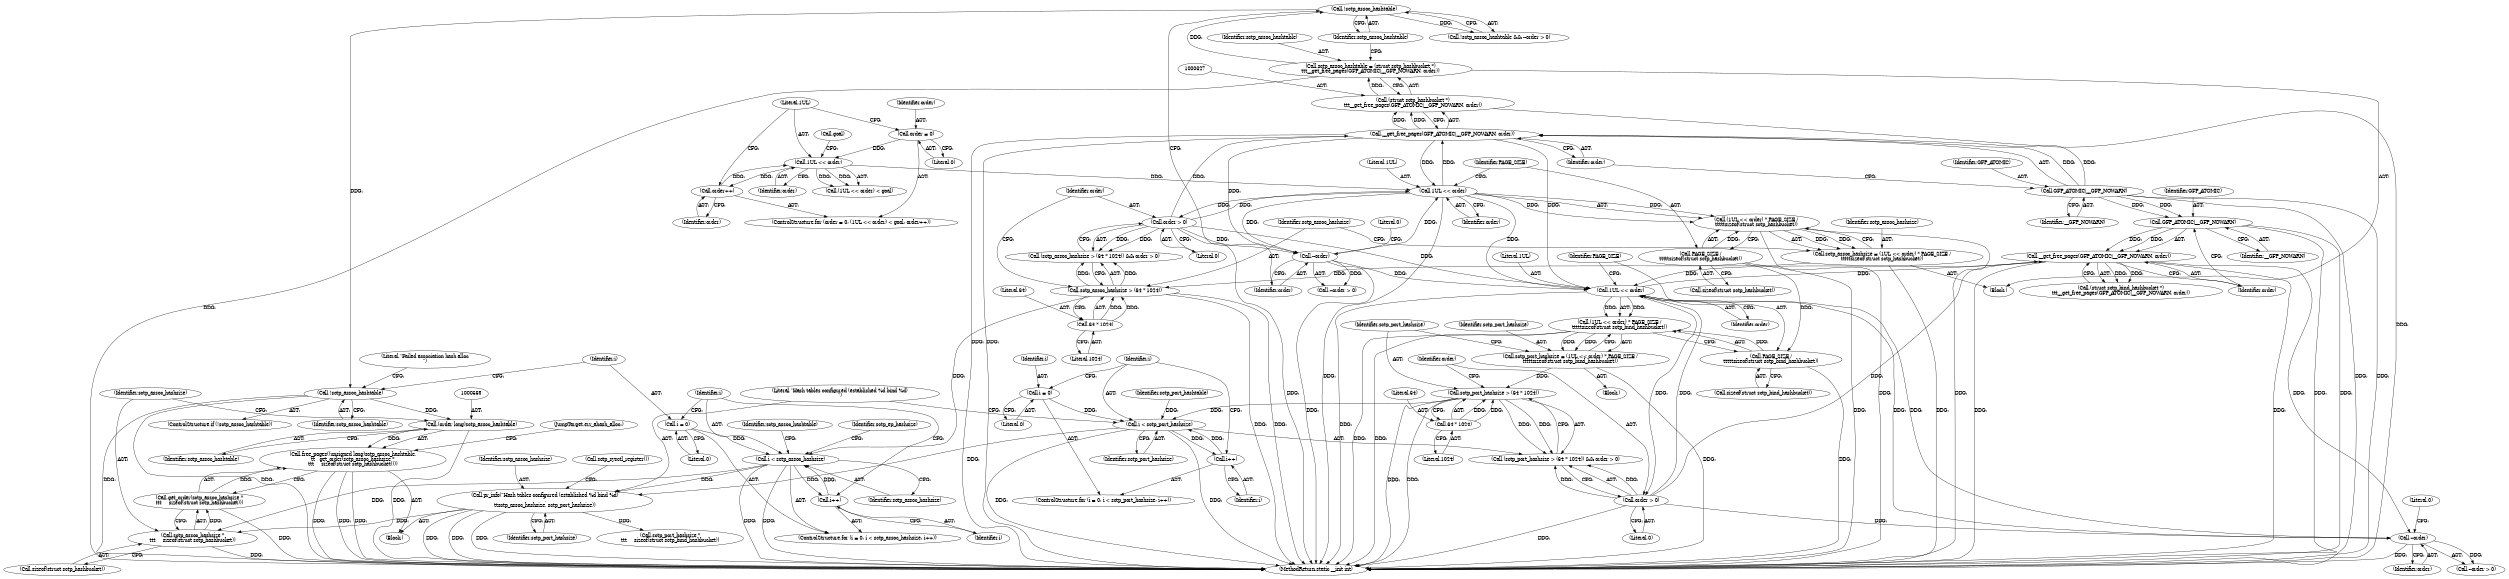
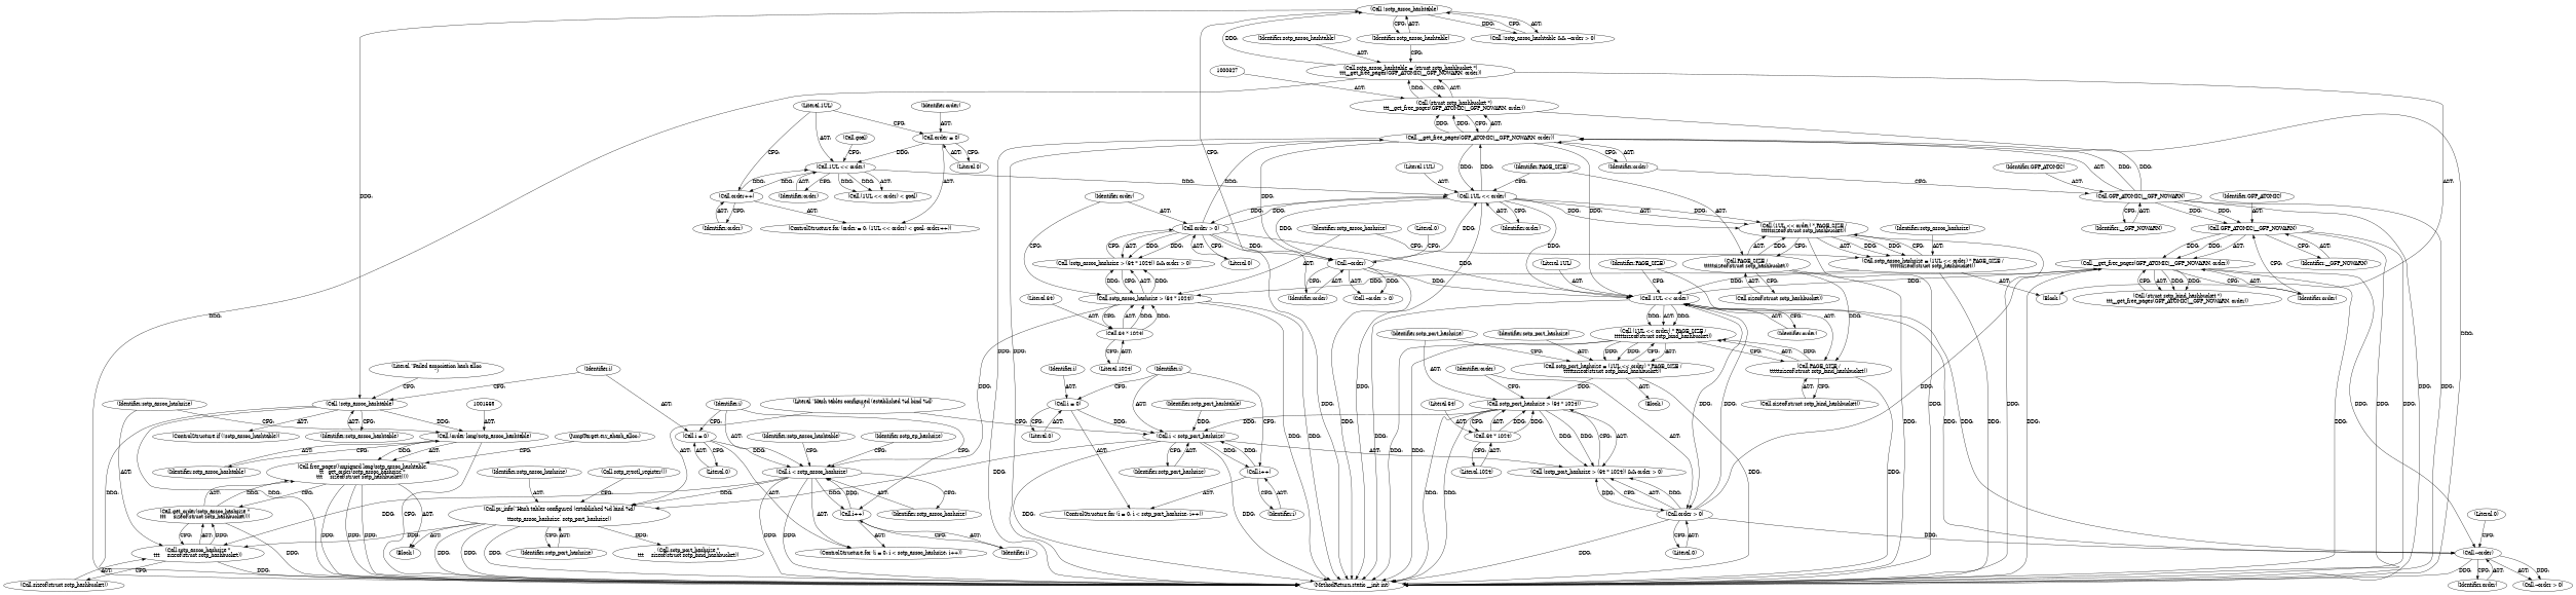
  digraph {
    n1 [label="(Call,free_pages((unsigned long)sctp_assoc_hashtable,\n\t\t   get_order(sctp_assoc_hashsize *\n\t\t\t     sizeof(struct sctp_hashbucket))))"]
    n2 [label="(Call,get_order(sctp_assoc_hashsize *\n\t\t\t     sizeof(struct sctp_hashbucket)))"]
    n3 [label="(MethodReturn,static __init int)"]
    n4 [label="(Block,)"]
    n5 [label="(Call,sctp_assoc_hashsize *\n\t\t\t     sizeof(struct sctp_hashbucket))"]
    n6 [label="(Call,(order long)sctp_assoc_hashtable)"]
    n7 [label="(Identifier,sctp_assoc_hashtable)"]
    n8 [label="(Call,!sctp_assoc_hashtable)"]
    n9 [label="(ControlStructure,if (!sctp_assoc_hashtable))"]
    n10 [label="(Identifier,sctp_assoc_hashtable)"]
    n11 [label="(Call,!sctp_assoc_hashtable)"]
    n12 [label="(Identifier,sctp_assoc_hashtable)"]
    n13 [label="(Call,!sctp_assoc_hashtable && --order > 0)"]
    n14 [label="(Call,sctp_assoc_hashtable = (struct sctp_hashbucket *)\n\t\t\t__get_free_pages(GFP_ATOMIC|__GFP_NOWARN, order))"]
    n15 [label="(Call,(struct sctp_hashbucket *)\n\t\t\t__get_free_pages(GFP_ATOMIC|__GFP_NOWARN, order))"]
    n16 [label="(Block,)"]
    n17 [label="(Call,__get_free_pages(GFP_ATOMIC|__GFP_NOWARN, order))"]
    n18 [label="(Call,1UL << order)"]
    n19 [label="(Call,--order)"]
    n20 [label="(Call,1UL << order)"]
    n21 [label="(Identifier,order)"]
    n22 [label="(Call,order > 0)"]
    n23 [label="(Call,(1UL << order) * PAGE_SIZE /\n\t\t\t\t\tsizeof(struct sctp_hashbucket))"]
    n24 [label="(Identifier,order)"]
    n25 [label="(Identifier,order)"]
    n26 [label="(Call,--order > 0)"]
    n27 [label="(Call,(1UL << order) * PAGE_SIZE /\n\t\t\t\t\tsizeof(struct sctp_bind_hashbucket))"]
    n28 [label="(Call,--order)"]
    n29 [label="(Call,__get_free_pages(GFP_ATOMIC|__GFP_NOWARN, order))"]
    n30 [label="(Call,order > 0)"]
    n31 [label="(Identifier,order)"]
    n32 [label="(Call,GFP_ATOMIC|__GFP_NOWARN)"]
    n33 [label="(Call,GFP_ATOMIC|__GFP_NOWARN)"]
    n34 [label="(Identifier,__GFP_NOWARN)"]
    n35 [label="(Identifier,__GFP_NOWARN)"]
    n36 [label="(Call,(sctp_assoc_hashsize > (64 * 1024)) && order > 0)"]
    n37 [label="(Literal,0)"]
    n38 [label="(Call,sctp_assoc_hashsize > (64 * 1024))"]
    n39 [label="(Call,sctp_assoc_hashsize = (1UL << order) * PAGE_SIZE /\n\t\t\t\t\tsizeof(struct sctp_hashbucket))"]
    n40 [label="(Call,PAGE_SIZE /\n\t\t\t\t\tsizeof(struct sctp_hashbucket))"]
    n41 [label="(Call,1UL << order)"]
    n42 [label="(Call,order++)"]
    n43 [label="(Identifier,order)"]
    n44 [label="(Call,(1UL << order) < goal)"]
    n45 [label="(ControlStructure,for (order = 0; (1UL << order) < goal; order++))"]
    n46 [label="(Identifier,order)"]
    n47 [label="(Call,order = 0)"]
    n48 [label="(Literal,0)"]
    n49 [label="(Call,sizeof(struct sctp_hashbucket))"]
    n50 [label="(Call,i < sctp_assoc_hashsize)"]
    n51 [label="(Call,i++)"]
    n52 [label="(Call,pr_info(\"Hash tables configured (established %d bind %d)\n\",\n\t\tsctp_assoc_hashsize, sctp_port_hashsize))"]
    n53 [label="(ControlStructure,for (i = 0; i < sctp_assoc_hashsize; i++))"]
    n54 [label="(Identifier,sctp_assoc_hashsize)"]
    n55 [label="(Identifier,i)"]
    n56 [label="(Identifier,sctp_port_hashsize)"]
    n57 [label="(Call,sctp_port_hashsize *\n\t\t\t     sizeof(struct sctp_bind_hashbucket))"]
    n58 [label="(Call,i = 0)"]
    n59 [label="(Literal,0)"]
    n60 [label="(Call,64 * 1024)"]
    n61 [label="(Literal,1024)"]
    n62 [label="(Call,PAGE_SIZE /\n\t\t\t\t\tsizeof(struct sctp_bind_hashbucket))"]
    n63 [label="(Call,sizeof(struct sctp_hashbucket))"]
    n64 [label="(Call,sizeof(struct sctp_bind_hashbucket))"]
    n65 [label="(Call,i < sctp_port_hashsize)"]
    n66 [label="(Call,i++)"]
    n67 [label="(Identifier,sctp_port_hashsize)"]
    n68 [label="(Call,(sctp_port_hashsize > (64 * 1024)) && order > 0)"]
    n69 [label="(ControlStructure,for (i = 0; i < sctp_port_hashsize; i++))"]
    n70 [label="(Identifier,i)"]
    n71 [label="(Call,i = 0)"]
    n72 [label="(Literal,0)"]
    n73 [label="(Call,sctp_port_hashsize > (64 * 1024))"]
    n74 [label="(Call,64 * 1024)"]
    n75 [label="(Literal,1024)"]
    n76 [label="(Call,sctp_port_hashsize = (1UL << order) * PAGE_SIZE /\n\t\t\t\t\tsizeof(struct sctp_bind_hashbucket))"]
    n77 [label="(Block,)"]
    n78 [label="(Call,--order > 0)"]
    n79 [label="(Identifier,order)"]
    n80 [label="(Call,(struct sctp_bind_hashbucket *)\n\t\t\t__get_free_pages(GFP_ATOMIC|__GFP_NOWARN, order))"]
    n81 [label="(Identifier,order)"]
    n82 [label="(Literal,0)"]
    n83 [label="(Identifier,order)"]
    n84 [label="(Identifier,order)"]
    n85 [label="(Identifier,sctp_assoc_hashsize)"]
    n86 [label="(Identifier,sctp_assoc_hashsize)"]
    n87 [label="(Identifier,i)"]
    n88 [label="(Identifier,sctp_assoc_hashtable)"]
    n89 [label="(Identifier,order)"]
    n90 [label="(Identifier,i)"]
    n91 [label="(Literal,\"Hash tables configured (established %d bind %d)\n\")"]
    n92 [label="(Identifier,sctp_assoc_hashtable)"]
    n93 [label="(Literal,64)"]
    n94 [label="(Identifier,PAGE_SIZE)"]
    n95 [label="(Literal,64)"]
    n96 [label="(Literal,1UL)"]
    n97 [label="(Identifier,sctp_port_hashsize)"]
    n98 [label="(Identifier,sctp_assoc_hashsize)"]
    n99 [label="(Identifier,GFP_ATOMIC)"]
    n100 [label="(Literal,1UL)"]
    n101 [label="(Literal,\"Failed association hash alloc\n\")"]
    n102 [label="(Identifier,sctp_port_hashtable)"]
    n103 [label="(Identifier,sctp_ep_hashsize)"]
    n104 [label="(Identifier,i)"]
    n105 [label="(Literal,1UL)"]
    n106 [label="(Identifier,sctp_assoc_hashsize)"]
    n107 [label="(Identifier,sctp_port_hashsize)"]
    n108 [label="(JumpTarget,err_ahash_alloc:)"]
    n109 [label="(Call,sctp_sysctl_register())"]
    n110 [label="(Identifier,i)"]
    n111 [label="(Call,goal)"]
    n112 [label="(Identifier,GFP_ATOMIC)"]
    n113 [label="(Identifier,PAGE_SIZE)"]
    n114 [label="(Literal,0)"]
    n115 [label="(Literal,0)"]
-   1000569
+   1000569 [label=1001569]
    1000327
    n1 -> n2 [label="CFG: "]
    n1 -> n3 [label="DDG: "]
    n1 -> n3 [label="DDG: "]
    n1 -> n3 [label="DDG: "]
    n1 -> n4 [label="AST: "]
    n2 -> n1 [label="AST: "]
    n2 -> n1 [label="DDG: "]
    n2 -> n3 [label="DDG: "]
    n2 -> n5 [label="CFG: "]
    n5 -> n2 [label="AST: "]
    n5 -> n2 [label="DDG: "]
    n5 -> n3 [label="DDG: "]
    n5 -> n49 [label="CFG: "]
    n6 -> n1 [label="AST: "]
    n6 -> n1 [label="DDG: "]
-   n6 -> n3 [label="DDG: "]
+   n6 -> n3 [label="CFG: "]
    n6 -> n7 [label="CFG: "]
    n7 -> n6 [label="AST: "]
    n8 -> n3 [label="DDG: "]
    n8 -> n3 [label="DDG: "]
    n8 -> n6 [label="DDG: "]
    n8 -> n9 [label="AST: "]
    n8 -> n10 [label="CFG: "]
    n10 -> n8 [label="AST: "]
    n11 -> n8 [label="DDG: "]
    n11 -> n12 [label="CFG: "]
    n11 -> n13 [label="AST: "]
    n11 -> n13 [label="DDG: "]
    n12 -> n11 [label="AST: "]
    n12 -> n14 [label="CFG: "]
    n13 -> n11 [label="CFG: "]
    n14 -> n3 [label="DDG: "]
    n14 -> n11 [label="DDG: "]
    n14 -> n15 [label="CFG: "]
    n14 -> n16 [label="AST: "]
    n15 -> n3 [label="DDG: "]
    n15 -> n14 [label="AST: "]
    n15 -> n14 [label="DDG: "]
    n15 -> n17 [label="CFG: "]
    n17 -> n3 [label="DDG: "]
    n17 -> n3 [label="DDG: "]
    n17 -> n15 [label="AST: "]
    n17 -> n15 [label="DDG: "]
    n17 -> n15 [label="DDG: "]
    n17 -> n18 [label="DDG: "]
    n17 -> n19 [label="DDG: "]
    n17 -> n20 [label="DDG: "]
    n17 -> n21 [label="CFG: "]
    n18 -> n3 [label="DDG: "]
    n18 -> n17 [label="DDG: "]
    n18 -> n19 [label="DDG: "]
    n18 -> n20 [label="DDG: "]
    n18 -> n22 [label="DDG: "]
    n18 -> n23 [label="AST: "]
    n18 -> n23 [label="DDG: "]
    n18 -> n23 [label="DDG: "]
    n18 -> n24 [label="CFG: "]
    n19 -> n3 [label="DDG: "]
    n19 -> n18 [label="DDG: "]
    n19 -> n20 [label="DDG: "]
    n19 -> n25 [label="CFG: "]
    n19 -> n26 [label="AST: "]
    n19 -> n26 [label="DDG: "]
    n20 -> n3 [label="DDG: "]
    n20 -> n27 [label="AST: "]
    n20 -> n27 [label="DDG: "]
    n20 -> n27 [label="DDG: "]
    n20 -> n28 [label="DDG: "]
    n20 -> n29 [label="DDG: "]
    n20 -> n30 [label="DDG: "]
    n20 -> n31 [label="CFG: "]
    n21 -> n17 [label="AST: "]
    n21 -> n32 [label="CFG: "]
    n22 -> n3 [label="DDG: "]
    n22 -> n17 [label="DDG: "]
    n22 -> n18 [label="DDG: "]
    n22 -> n19 [label="DDG: "]
    n22 -> n20 [label="DDG: "]
    n22 -> n36 [label="AST: "]
    n22 -> n36 [label="DDG: "]
    n22 -> n36 [label="DDG: "]
    n22 -> n37 [label="CFG: "]
    n23 -> n3 [label="DDG: "]
    n23 -> n3 [label="DDG: "]
    n23 -> n39 [label="AST: "]
    n23 -> n39 [label="DDG: "]
    n23 -> n39 [label="DDG: "]
    n23 -> n40 [label="CFG: "]
    n24 -> n18 [label="AST: "]
    n25 -> n11 [label="CFG: "]
    n25 -> n19 [label="AST: "]
    n27 -> n3 [label="DDG: "]
    n27 -> n3 [label="DDG: "]
    n27 -> n62 [label="CFG: "]
    n27 -> n76 [label="AST: "]
    n27 -> n76 [label="DDG: "]
    n27 -> n76 [label="DDG: "]
    n28 -> n3 [label="DDG: "]
    n28 -> n20 [label="DDG: "]
    n28 -> n78 [label="AST: "]
    n28 -> n78 [label="DDG: "]
    n28 -> n79 [label="CFG: "]
    n29 -> n3 [label="DDG: "]
    n29 -> n3 [label="DDG: "]
    n29 -> n20 [label="DDG: "]
    n29 -> n28 [label="DDG: "]
    n29 -> n80 [label="AST: "]
    n29 -> n80 [label="DDG: "]
    n29 -> n80 [label="DDG: "]
    n29 -> n81 [label="CFG: "]
    n30 -> n3 [label="DDG: "]
    n30 -> n20 [label="DDG: "]
    n30 -> n28 [label="DDG: "]
    n30 -> n29 [label="DDG: "]
    n30 -> n68 [label="AST: "]
    n30 -> n68 [label="DDG: "]
    n30 -> n68 [label="DDG: "]
    n30 -> n82 [label="CFG: "]
    n31 -> n20 [label="AST: "]
    n32 -> n3 [label="DDG: "]
    n32 -> n3 [label="DDG: "]
    n32 -> n17 [label="AST: "]
    n32 -> n17 [label="DDG: "]
    n32 -> n17 [label="DDG: "]
    n32 -> n33 [label="DDG: "]
    n32 -> n33 [label="DDG: "]
    n32 -> n34 [label="CFG: "]
    n33 -> n3 [label="DDG: "]
    n33 -> n3 [label="DDG: "]
    n33 -> n29 [label="AST: "]
    n33 -> n29 [label="DDG: "]
    n33 -> n29 [label="DDG: "]
    n33 -> n35 [label="CFG: "]
    n34 -> n32 [label="AST: "]
    n35 -> n33 [label="AST: "]
    n36 -> n22 [label="CFG: "]
    n36 -> n38 [label="CFG: "]
    n37 -> n22 [label="AST: "]
    n38 -> n3 [label="DDG: "]
    n38 -> n3 [label="DDG: "]
    n38 -> n36 [label="AST: "]
    n38 -> n36 [label="DDG: "]
    n38 -> n36 [label="DDG: "]
    n38 -> n50 [label="DDG: "]
    n38 -> n60 [label="CFG: "]
    n39 -> n3 [label="DDG: "]
    n39 -> n16 [label="AST: "]
    n39 -> n23 [label="CFG: "]
    n39 -> n38 [label="DDG: "]
    n40 -> n3 [label="DDG: "]
    n40 -> n23 [label="AST: "]
    n40 -> n23 [label="DDG: "]
    n40 -> n62 [label="DDG: "]
    n40 -> n63 [label="CFG: "]
    n41 -> n18 [label="DDG: "]
    n41 -> n42 [label="DDG: "]
    n41 -> n43 [label="CFG: "]
    n41 -> n44 [label="AST: "]
    n41 -> n44 [label="DDG: "]
    n41 -> n44 [label="DDG: "]
    n42 -> n41 [label="DDG: "]
    n42 -> n45 [label="AST: "]
    n42 -> n46 [label="CFG: "]
    n43 -> n41 [label="AST: "]
    n46 -> n42 [label="AST: "]
    n47 -> n41 [label="DDG: "]
    n47 -> n45 [label="AST: "]
    n47 -> n48 [label="CFG: "]
    n48 -> n47 [label="AST: "]
    n49 -> n5 [label="AST: "]
    n50 -> n3 [label="DDG: "]
    n50 -> n3 [label="DDG: "]
    n50 -> n5 [label="DDG: "]
    n50 -> n51 [label="DDG: "]
    n50 -> n52 [label="DDG: "]
    n50 -> n53 [label="AST: "]
    n50 -> n54 [label="CFG: "]
    n51 -> n50 [label="DDG: "]
    n51 -> n53 [label="AST: "]
    n51 -> n55 [label="CFG: "]
    n52 -> n3 [label="DDG: "]
    n52 -> n3 [label="DDG: "]
    n52 -> n3 [label="DDG: "]
    n52 -> n4 [label="AST: "]
    n52 -> n5 [label="DDG: "]
    n52 -> n56 [label="CFG: "]
    n52 -> n57 [label="DDG: "]
    n54 -> n50 [label="AST: "]
    n55 -> n51 [label="AST: "]
    n56 -> n52 [label="AST: "]
    n58 -> n50 [label="DDG: "]
    n58 -> n53 [label="AST: "]
    n58 -> n59 [label="CFG: "]
    n59 -> n58 [label="AST: "]
    n60 -> n38 [label="AST: "]
    n60 -> n38 [label="DDG: "]
    n60 -> n38 [label="DDG: "]
    n60 -> n61 [label="CFG: "]
    n61 -> n60 [label="AST: "]
    n62 -> n3 [label="DDG: "]
    n62 -> n27 [label="AST: "]
    n62 -> n27 [label="DDG: "]
    n62 -> n64 [label="CFG: "]
    n63 -> n40 [label="AST: "]
    n64 -> n62 [label="AST: "]
    n65 -> n3 [label="DDG: "]
    n65 -> n3 [label="DDG: "]
    n65 -> n52 [label="DDG: "]
    n65 -> n66 [label="DDG: "]
    n65 -> n67 [label="CFG: "]
    n65 -> n68 [label="AST: "]
    n66 -> n65 [label="DDG: "]
    n66 -> n69 [label="AST: "]
    n66 -> n70 [label="CFG: "]
    n67 -> n65 [label="AST: "]
    n68 -> n30 [label="CFG: "]
    n68 -> n73 [label="CFG: "]
    n70 -> n66 [label="AST: "]
    n71 -> n65 [label="DDG: "]
    n71 -> n69 [label="AST: "]
    n71 -> n72 [label="CFG: "]
    n72 -> n71 [label="AST: "]
    n73 -> n3 [label="DDG: "]
    n73 -> n3 [label="DDG: "]
    n73 -> n65 [label="DDG: "]
    n73 -> n68 [label="AST: "]
    n73 -> n68 [label="DDG: "]
    n73 -> n68 [label="DDG: "]
    n73 -> n74 [label="CFG: "]
    n74 -> n73 [label="AST: "]
    n74 -> n73 [label="DDG: "]
    n74 -> n73 [label="DDG: "]
    n74 -> n75 [label="CFG: "]
    n75 -> n74 [label="AST: "]
    n76 -> n3 [label="DDG: "]
    n76 -> n27 [label="CFG: "]
    n76 -> n73 [label="DDG: "]
    n76 -> n77 [label="AST: "]
    n79 -> n28 [label="AST: "]
    n80 -> n29 [label="CFG: "]
    n81 -> n29 [label="AST: "]
    n81 -> n33 [label="CFG: "]
    n82 -> n30 [label="AST: "]
    n83 -> n47 [label="AST: "]
    n84 -> n30 [label="AST: "]
    n84 -> n73 [label="CFG: "]
    n85 -> n5 [label="AST: "]
    n85 -> n6 [label="CFG: "]
    n86 -> n39 [label="AST: "]
    n87 -> n50 [label="AST: "]
    n87 -> n51 [label="CFG: "]
    n87 -> n58 [label="CFG: "]
    n88 -> n14 [label="AST: "]
    n89 -> n22 [label="AST: "]
    n89 -> n38 [label="CFG: "]
    n90 -> n71 [label="AST: "]
    n91 -> n52 [label="AST: "]
    n91 -> n65 [label="CFG: "]
    n92 -> n50 [label="CFG: "]
    n93 -> n74 [label="AST: "]
    n94 -> n18 [label="CFG: "]
    n94 -> n40 [label="AST: "]
    n95 -> n60 [label="AST: "]
    n96 -> n41 [label="AST: "]
    n96 -> n42 [label="CFG: "]
    n96 -> n47 [label="CFG: "]
    n97 -> n73 [label="AST: "]
    n97 -> n76 [label="CFG: "]
    n98 -> n52 [label="AST: "]
    n99 -> n32 [label="AST: "]
    n100 -> n20 [label="AST: "]
    n101 -> n8 [label="CFG: "]
    n102 -> n65 [label="DDG: "]
    n103 -> n50 [label="CFG: "]
    n104 -> n65 [label="AST: "]
    n104 -> n66 [label="CFG: "]
    n104 -> n71 [label="CFG: "]
    n105 -> n18 [label="AST: "]
    n106 -> n38 [label="AST: "]
    n106 -> n39 [label="CFG: "]
    n107 -> n76 [label="AST: "]
    n108 -> n1 [label="CFG: "]
    n109 -> n52 [label="CFG: "]
    n110 -> n8 [label="CFG: "]
    n110 -> n58 [label="AST: "]
    n111 -> n41 [label="CFG: "]
    n112 -> n33 [label="AST: "]
    n113 -> n20 [label="CFG: "]
    n113 -> n62 [label="AST: "]
    n114 -> n19 [label="CFG: "]
    n115 -> n28 [label="CFG: "]
    1000569 -> n6 [label="AST: "]
    1000327 -> n15 [label="AST: "]
  }
